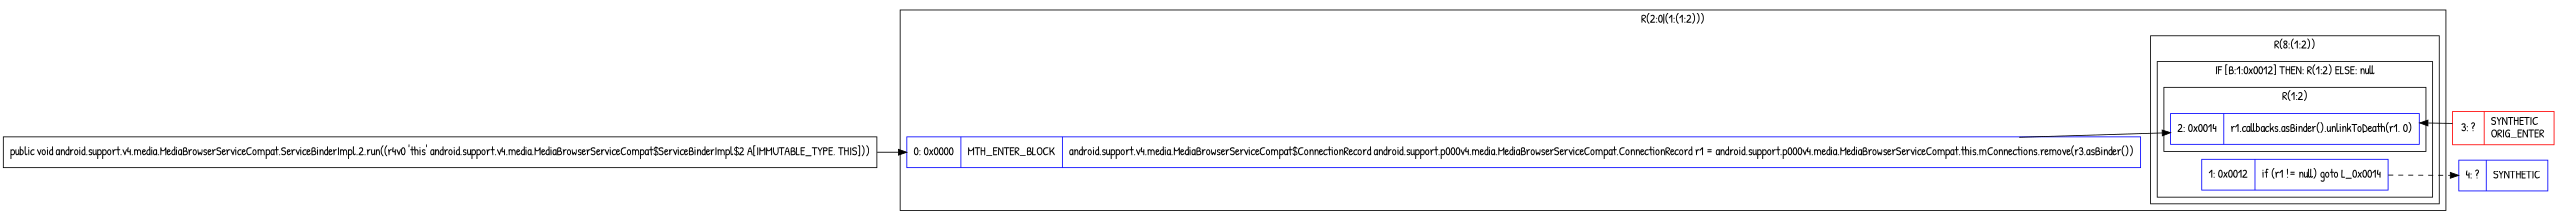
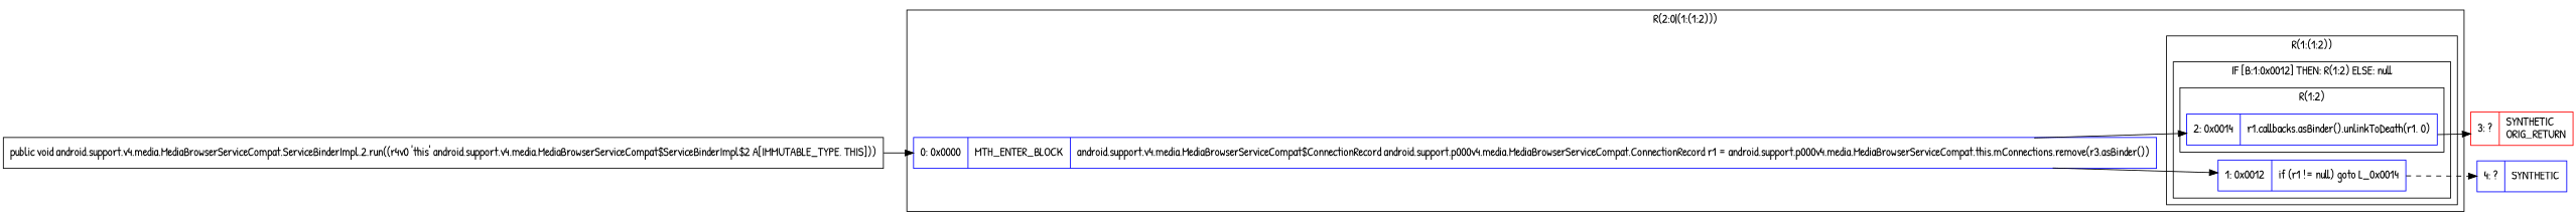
  digraph {
    fontname="Patrick Hand"
    rankdir=LR
    node [color=blue fontname="Patrick Hand" shape=record]
    edge [fontname="Patrick Hand"]
    n1 [label="{2\:\ 0x0014|r1.callbacks.asBinder().unlinkToDeath(r1, 0)\l}"]
    n2 [label="{1\:\ 0x0012|if (r1 != null) goto L_0x0014\l}"]
    n3 [label="{0\:\ 0x0000|MTH_ENTER_BLOCK\l|android.support.v4.media.MediaBrowserServiceCompat$ConnectionRecord android.support.p000v4.media.MediaBrowserServiceCompat.ConnectionRecord r1 = android.support.p000v4.media.MediaBrowserServiceCompat.this.mConnections.remove(r3.asBinder())\l}"]
-   n4 [color=red label="{3\:\ ?|SYNTHETIC\lORIG_ENTER\l}"]
+   n4 [color=red label="{3\:\ ?|SYNTHETIC\lORIG_RETURN\l}"]
    n5 [label="{4\:\ ?|SYNTHETIC\l}"]
    n6 [label="{public void android.support.v4.media.MediaBrowserServiceCompat.ServiceBinderImpl.2.run((r4v0 'this' android.support.v4.media.MediaBrowserServiceCompat$ServiceBinderImpl$2 A[IMMUTABLE_TYPE, THIS])) }" color=""]
    subgraph cluster_1 {
      label="R(2:0|(1:(1:2)))"
      n3
      subgraph cluster_2 {
-       label="R(8:(1:2))"
+       label="R(1:(1:2))"
        subgraph cluster_3 {
          label="IF [B:1:0x0012] THEN: R(1:2) ELSE: null"
          n2
          subgraph cluster_4 {
            label="R(1:2)"
            n1
          }
        }
      }
    }
-   n4 -> n1
+   n1 -> n4
    n2 -> n5 [style=dashed]
    n3 -> n1
+   n3 -> n2
    n6 -> n3
  }
